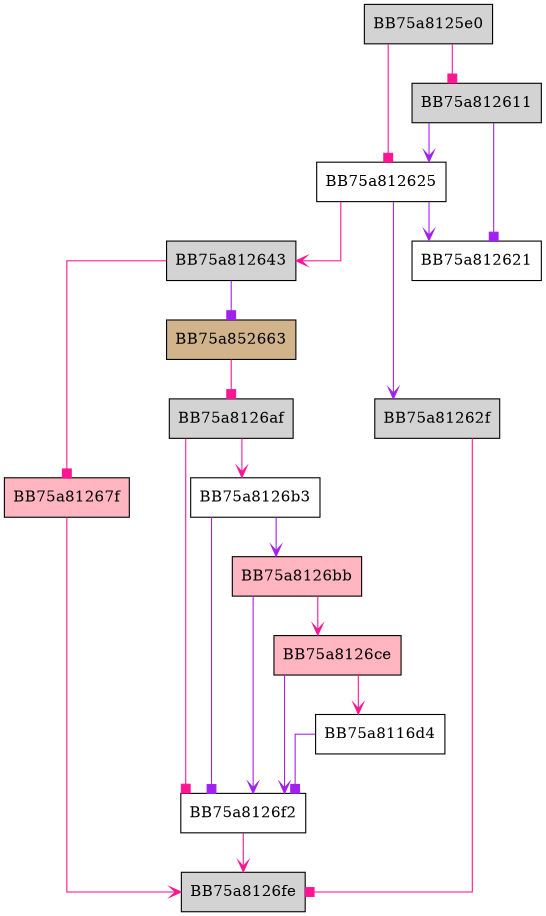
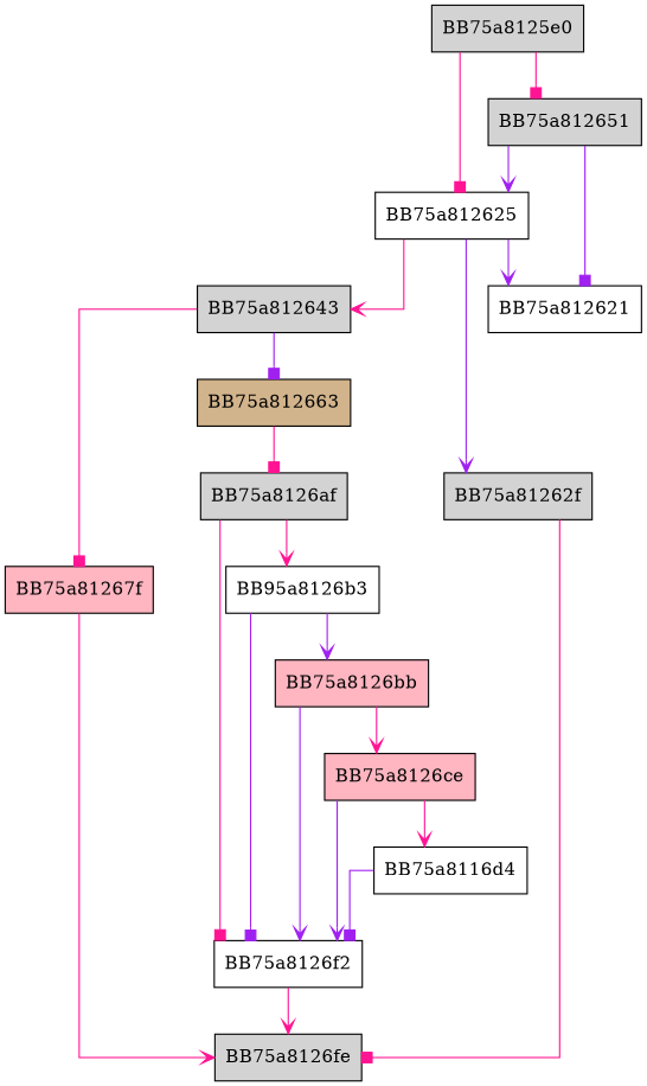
  digraph {
    splines=ortho
    node [fillcolor=lightgrey shape=box style=filled]
    edge [arrowhead=vee color=deeppink]
    BB75a812625 [fillcolor=white]
    BB75a8125e0
-   BB75a812611
+   BB75a812611 [label=BB75a812651]
    BB75a812643
    BB75a81262f
    BB75a812621 [fillcolor=white]
    BB75a81267f [fillcolor=lightpink]
-   BB75a812663 [fillcolor=tan label=BB75a852663]
+   BB75a812663 [fillcolor=tan]
    BB75a8126fe
    BB75a8126af
    BB75a8126f2 [fillcolor=white]
-   BB75a8126b3 [fillcolor=white]
+   BB75a8126b3 [fillcolor=white label=BB95a8126b3]
    BB75a8126bb [fillcolor=lightpink]
    BB75a8126ce [fillcolor=lightpink]
    n15 [fillcolor=white label=BB75a8116d4]
    BB75a812625 -> BB75a812643
    BB75a812625 -> BB75a81262f [color=purple]
    BB75a812625 -> BB75a812621 [color=purple]
    BB75a8125e0 -> BB75a812625 [arrowhead=box]
    BB75a8125e0 -> BB75a812611 [arrowhead=box]
    BB75a812611 -> BB75a812625 [color=purple]
    BB75a812611 -> BB75a812621 [arrowhead=box color=purple]
    BB75a812643 -> BB75a81267f [arrowhead=box]
    BB75a812643 -> BB75a812663 [arrowhead=box color=purple]
    BB75a81262f -> BB75a8126fe [arrowhead=box]
    BB75a81267f -> BB75a8126fe
    BB75a812663 -> BB75a8126af [arrowhead=box]
    BB75a8126af -> BB75a8126f2 [arrowhead=box]
    BB75a8126af -> BB75a8126b3
    BB75a8126f2 -> BB75a8126fe
    BB75a8126b3 -> BB75a8126f2 [arrowhead=box color=purple]
    BB75a8126b3 -> BB75a8126bb [color=purple]
    BB75a8126bb -> BB75a8126f2 [color=purple]
    BB75a8126bb -> BB75a8126ce
    BB75a8126ce -> BB75a8126f2 [color=purple]
    BB75a8126ce -> n15
    n15 -> BB75a8126f2 [arrowhead=box color=purple]
  }
